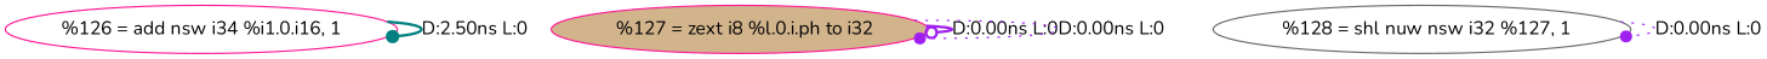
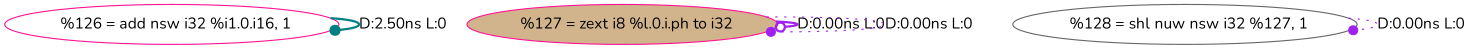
  digraph {
    fontname=Nunito
    node [color=deeppink fillcolor=white fontname=Nunito style=filled]
    edge [arrowhead=dot color=purple fontname=Nunito style=bold]
-   n1 [label="%126 = add nsw i34 %i1.0.i16, 1"]
+   n1 [label="  %126 = add nsw i32 %i1.0.i16, 1"]
    n2 [fillcolor=tan label="  %127 = zext i8 %l.0.i.ph to i32"]
    n3 [color=gray40 label="  %128 = shl nuw nsw i32 %127, 1"]
    n1 -> n1 [color=teal label="D:2.50ns L:0"]
    n2 -> n2 [arrowhead=odot label="D:0.00ns L:0"]
    n2 -> n2 [label="D:0.00ns L:0" style=dotted]
    n3 -> n3 [label="D:0.00ns L:0" style=dotted]
  }
